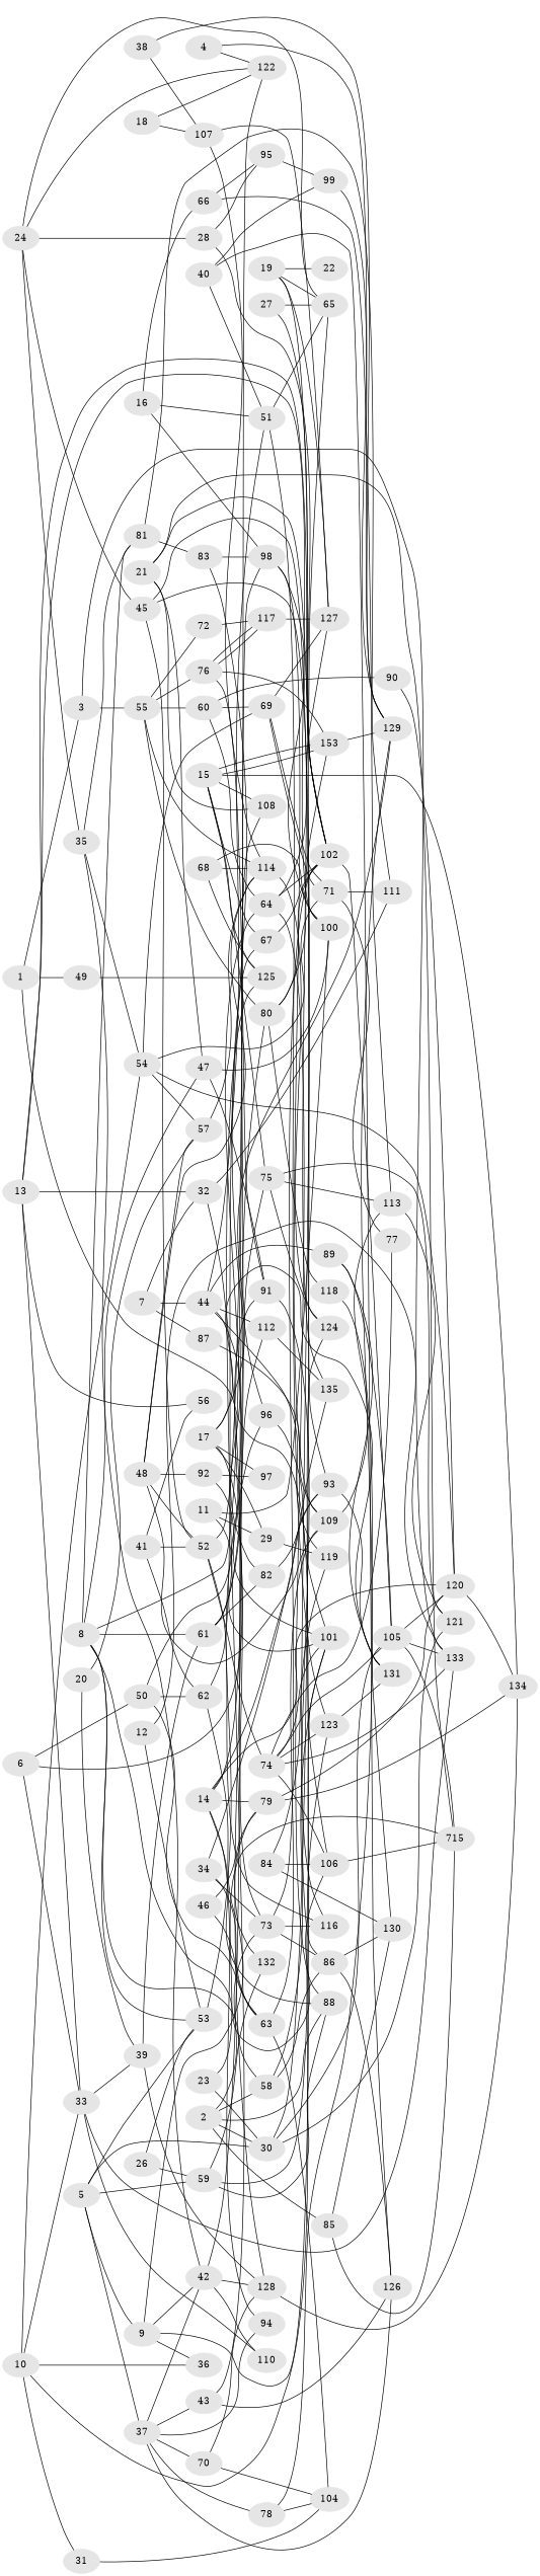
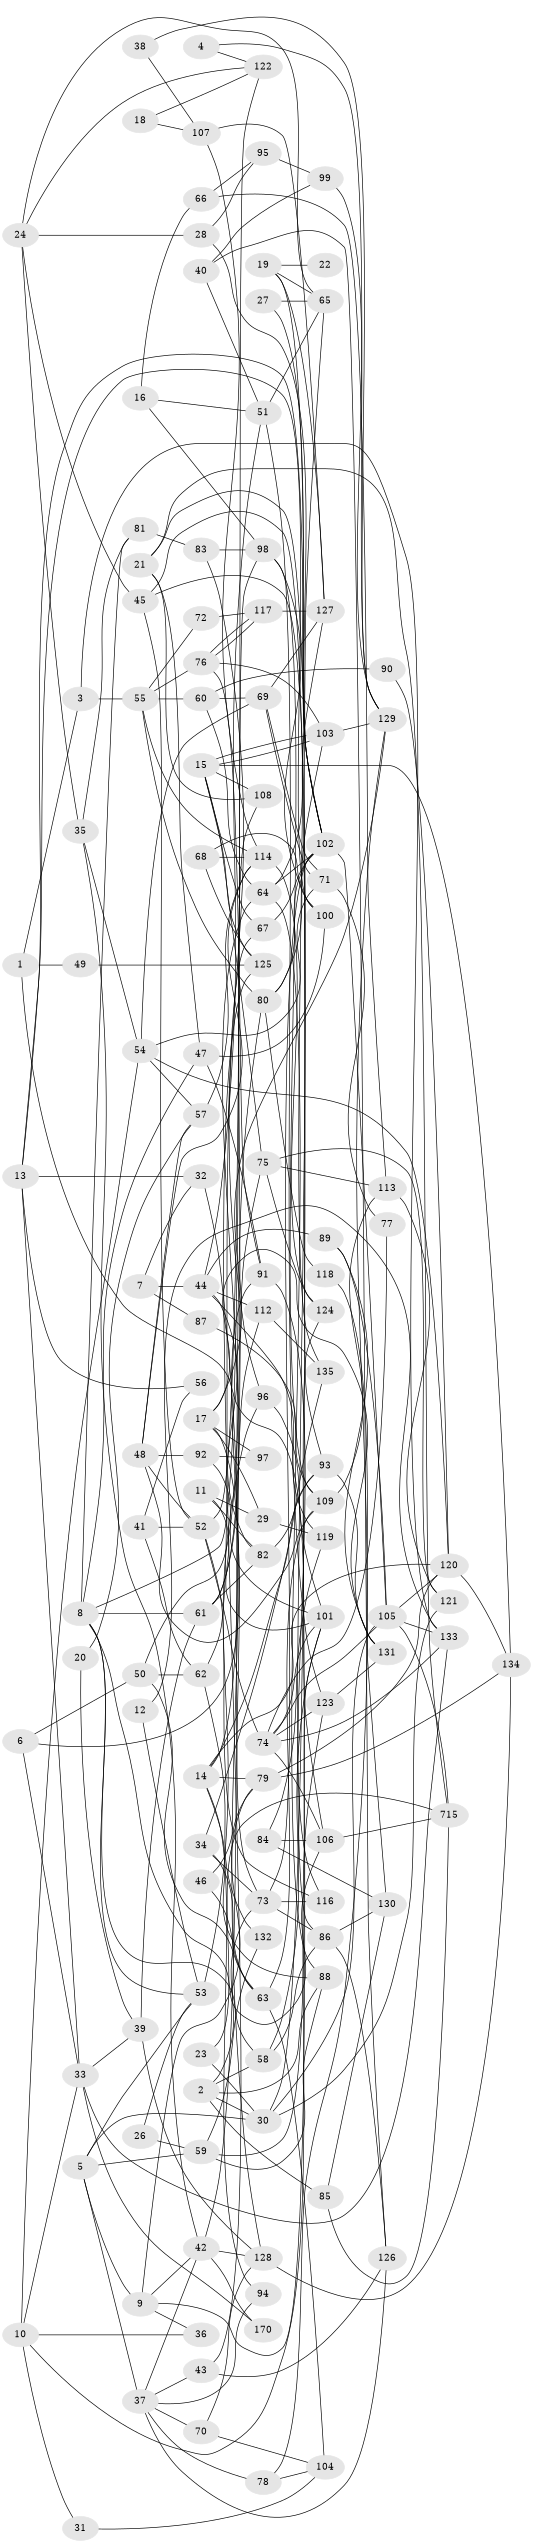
  graph {
    rankdir=LR
    node [color=gray90 style=filled]
    1
    3
    49
    106
    55
    133
    125
    n8 [label=715]
    2
    30
    58
    73
    85
    88
    65
    105
    121
    101
    86
    102
    116
    130
    114
    80
    60
    72
    76
    4
    122
    129
    5
    9
    37
    53
    59
    36
    42
    79
    124
    94
    126
    43
    70
    78
    96
    132
    6
    50
    91
    33
    20
    39
    57
    108
    63
    62
    7
    32
    44
    87
-   111
    128
    112
    51
    119
    82
    89
    109
    8
    47
    61
    81
    98
    100
    75
    64
    83
-   110
+   110 [label=170]
    120
    134
    10
    31
    54
    123
    104
    69
    71
    131
    11
    29
    12
    13
    56
    14
    93
    135
    15
    67
-   103 [label=153]
+   103
    113
    16
    66
    95
    17
    97
    18
    107
    127
    19
    22
    21
    23
    24
    28
    35
    45
    52
    99
    26
    27
    34
    38
    40
    41
    74
    118
    46
    48
    92
    77
    90
    117
    68
    84
    1 -- 3
    1 -- 49
    1 -- 106
    3 -- 55
    3 -- 133
    49 -- 125
    106 -- n8
    55 -- 114
    55 -- 80
    55 -- 60
    55 -- 72
    55 -- 76
    2 -- 30
    2 -- 58
    2 -- 73
    2 -- 85
    2 -- 88
    30 -- 65
    30 -- 105
    30 -- 121
    58 -- 101
    58 -- 86
    73 -- 86
    73 -- 102
    73 -- 116
    85 -- n8
    85 -- 130
    105 -- 133
    105 -- n8
    105 -- 120
    86 -- 130
    86 -- 126
    102 -- 105
    114 -- 124
    80 -- 102
    80 -- 103
    80 -- 118
    60 -- 64
    60 -- 69
    60 -- 90
    72 -- 117
    76 -- 91
    76 -- 103
    76 -- 117
    76 -- 117
    4 -- 122
    4 -- 129
    5 -- 30
    5 -- 9
    5 -- 37
    5 -- 53
    5 -- 59
    9 -- 36
    9 -- 42
    9 -- 79
    9 -- 124
    37 -- 42
    37 -- 94
    37 -- 126
    37 -- 43
    37 -- 70
    37 -- 78
    53 -- 96
    59 -- 88
    59 -- 101
    59 -- 132
    42 -- 80
    42 -- 128
    42 -- 110
    79 -- 120
    79 -- 134
    43 -- 125
    43 -- 126
    70 -- 128
    70 -- 104
    78 -- 129
    78 -- 104
    96 -- 101
    6 -- 50
    6 -- 91
    6 -- 33
    50 -- 108
    50 -- 63
    50 -- 62
    91 -- 116
    33 -- 133
    33 -- 39
    33 -- 110
    20 -- 39
    20 -- 57
    39 -- 128
    39 -- 61
    57 -- 114
    63 -- 109
    63 -- 104
    62 -- 132
    62 -- 67
    7 -- 32
    7 -- 44
    7 -- 87
-   32 -- 111
    32 -- 128
    44 -- 112
    44 -- 51
    44 -- 119
    44 -- 82
    44 -- 89
    87 -- 109
    128 -- 134
    112 -- 135
    51 -- 65
    51 -- 123
    82 -- 93
    89 -- 105
    89 -- 131
    109 -- 113
    8 -- 106
    8 -- 58
    8 -- 53
    8 -- 47
    8 -- 61
    8 -- 81
    8 -- 98
    47 -- 91
    47 -- 100
    61 -- 82
    61 -- 75
    61 -- 64
-   81 -- 111
    81 -- 83
    98 -- 109
    98 -- 100
    75 -- 121
    75 -- 124
    75 -- 113
    64 -- 88
    64 -- 102
    64 -- 127
    83 -- 96
    83 -- 98
    120 -- 134
    10 -- 36
    10 -- 33
    10 -- 31
    10 -- 54
    10 -- 123
    31 -- 104
    54 -- 57
    54 -- 120
    54 -- 69
    54 -- 71
    123 -- 131
    69 -- 71
    69 -- 71
    69 -- 127
-   71 -- 111
    71 -- 77
    11 -- 101
-   11 -- 100
+   11 -- 82
    11 -- 29
    29 -- 119
    12 -- 133
    12 -- 53
    13 -- 102
    13 -- 33
    13 -- 32
    13 -- 100
    13 -- 56
    14 -- 88
    14 -- 79
    14 -- 94
    14 -- 112
    14 -- 120
    14 -- 93
    93 -- 131
    15 -- 125
    15 -- 108
    15 -- 75
    15 -- 134
    15 -- 67
    15 -- 103
    15 -- 103
    67 -- 102
    103 -- 129
    113 -- 121
    16 -- 51
    16 -- 98
    16 -- 66
    66 -- 113
    66 -- 95
    95 -- 99
    17 -- 73
    17 -- 129
    17 -- 131
    17 -- 29
    17 -- 97
    18 -- 122
    18 -- 107
    107 -- 114
    107 -- 127
    19 -- 65
    19 -- 135
    19 -- 127
    19 -- 22
    21 -- n8
    21 -- 102
    21 -- 108
    21 -- 47
    23 -- n8
    23 -- 30
    24 -- 65
    24 -- 122
    24 -- 28
    24 -- 35
    24 -- 45
    28 -- 102
    28 -- 95
    35 -- 42
    35 -- 81
    35 -- 54
    45 -- 86
    45 -- 93
    45 -- 52
    52 -- 116
    52 -- 122
    52 -- 74
    99 -- 129
    26 -- 53
    26 -- 59
    27 -- 65
    27 -- 102
    34 -- 73
    34 -- 63
    34 -- 135
    38 -- 129
    38 -- 107
    40 -- 126
    40 -- 51
    40 -- 99
    41 -- 62
    41 -- 56
    41 -- 52
    74 -- 106
    74 -- 133
    74 -- 105
    74 -- 101
    74 -- 123
    74 -- 77
    118 -- 130
    46 -- 79
    46 -- 63
    48 -- 114
    48 -- 57
    48 -- 109
    48 -- 52
    48 -- 92
    92 -- 101
    92 -- 97
    90 -- 120
    117 -- 127
    68 -- 125
    68 -- 114
    68 -- 100
    84 -- 106
    84 -- 130
    84 -- 119
  }
